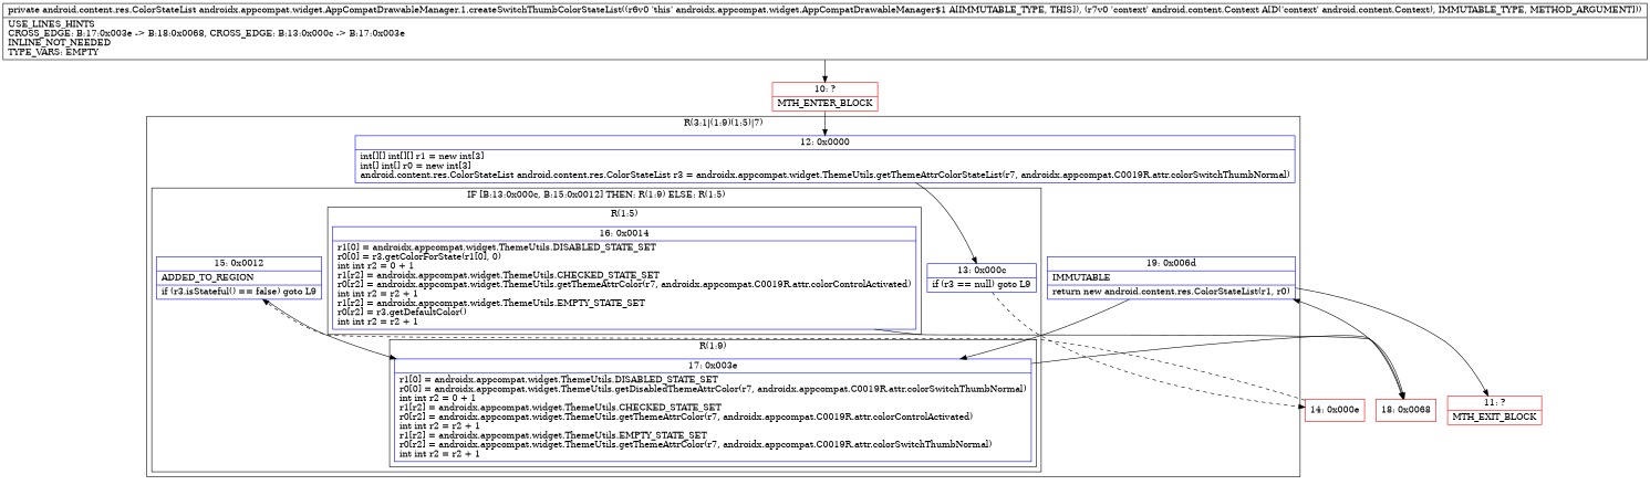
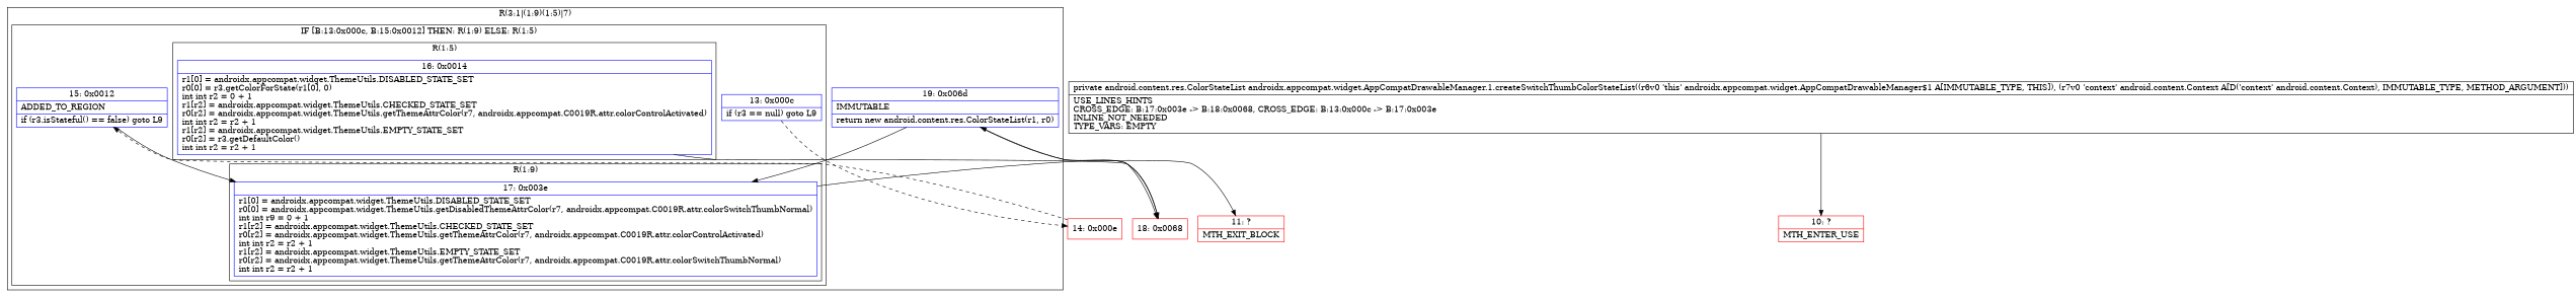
  digraph {
    fontname="DejaVu Serif"
    node [color=blue fontname="DejaVu Serif" shape=record]
    edge [fontname="DejaVu Serif"]
-   n1 [label="{17\:\ 0x003e|r1[0] = androidx.appcompat.widget.ThemeUtils.DISABLED_STATE_SET\lr0[0] = androidx.appcompat.widget.ThemeUtils.getDisabledThemeAttrColor(r7, androidx.appcompat.C0019R.attr.colorSwitchThumbNormal)\lint int r2 = 0 + 1\lr1[r2] = androidx.appcompat.widget.ThemeUtils.CHECKED_STATE_SET\lr0[r2] = androidx.appcompat.widget.ThemeUtils.getThemeAttrColor(r7, androidx.appcompat.C0019R.attr.colorControlActivated)\lint int r2 = r2 + 1\lr1[r2] = androidx.appcompat.widget.ThemeUtils.EMPTY_STATE_SET\lr0[r2] = androidx.appcompat.widget.ThemeUtils.getThemeAttrColor(r7, androidx.appcompat.C0019R.attr.colorSwitchThumbNormal)\lint int r2 = r2 + 1\l}"]
+   n1 [label="{17\:\ 0x003e|r1[0] = androidx.appcompat.widget.ThemeUtils.DISABLED_STATE_SET\lr0[0] = androidx.appcompat.widget.ThemeUtils.getDisabledThemeAttrColor(r7, androidx.appcompat.C0019R.attr.colorSwitchThumbNormal)\lint int r9 = 0 + 1\lr1[r2] = androidx.appcompat.widget.ThemeUtils.CHECKED_STATE_SET\lr0[r2] = androidx.appcompat.widget.ThemeUtils.getThemeAttrColor(r7, androidx.appcompat.C0019R.attr.colorControlActivated)\lint int r2 = r2 + 1\lr1[r2] = androidx.appcompat.widget.ThemeUtils.EMPTY_STATE_SET\lr0[r2] = androidx.appcompat.widget.ThemeUtils.getThemeAttrColor(r7, androidx.appcompat.C0019R.attr.colorSwitchThumbNormal)\lint int r2 = r2 + 1\l}"]
    n2 [label="{16\:\ 0x0014|r1[0] = androidx.appcompat.widget.ThemeUtils.DISABLED_STATE_SET\lr0[0] = r3.getColorForState(r1[0], 0)\lint int r2 = 0 + 1\lr1[r2] = androidx.appcompat.widget.ThemeUtils.CHECKED_STATE_SET\lr0[r2] = androidx.appcompat.widget.ThemeUtils.getThemeAttrColor(r7, androidx.appcompat.C0019R.attr.colorControlActivated)\lint int r2 = r2 + 1\lr1[r2] = androidx.appcompat.widget.ThemeUtils.EMPTY_STATE_SET\lr0[r2] = r3.getDefaultColor()\lint int r2 = r2 + 1\l}"]
    n3 [label="{13\:\ 0x000c|if (r3 == null) goto L9\l}"]
    n4 [label="{15\:\ 0x0012|ADDED_TO_REGION\l|if (r3.isStateful() == false) goto L9\l}"]
-   n5 [label="{12\:\ 0x0000|int[][] int[][] r1 = new int[3]\lint[] int[] r0 = new int[3]\landroid.content.res.ColorStateList android.content.res.ColorStateList r3 = androidx.appcompat.widget.ThemeUtils.getThemeAttrColorStateList(r7, androidx.appcompat.C0019R.attr.colorSwitchThumbNormal)\l}"]
    n6 [label="{19\:\ 0x006d|IMMUTABLE\l|return new android.content.res.ColorStateList(r1, r0)\l}"]
    n7 [color=red label="{18\:\ 0x0068}"]
    n8 [color=red label="{14\:\ 0x000e}"]
    n9 [color=red label="{11\:\ ?|MTH_EXIT_BLOCK\l}"]
-   n10 [color=red label="{10\:\ ?|MTH_ENTER_BLOCK\l}"]
+   n10 [color=red label="{10\:\ ?|MTH_ENTER_USE\l}"]
    n11 [label="{private android.content.res.ColorStateList androidx.appcompat.widget.AppCompatDrawableManager.1.createSwitchThumbColorStateList((r6v0 'this' androidx.appcompat.widget.AppCompatDrawableManager$1 A[IMMUTABLE_TYPE, THIS]), (r7v0 'context' android.content.Context A[D('context' android.content.Context), IMMUTABLE_TYPE, METHOD_ARGUMENT]))  | USE_LINES_HINTS\lCROSS_EDGE: B:17:0x003e \-\> B:18:0x0068, CROSS_EDGE: B:13:0x000c \-\> B:17:0x003e\lINLINE_NOT_NEEDED\lTYPE_VARS: EMPTY\l}" color=""]
    subgraph cluster_1 {
      label="R(3:1|(1:9)(1:5)|7)"
-     n5
      n6
      subgraph cluster_2 {
        label="IF [B:13:0x000c, B:15:0x0012] THEN: R(1:9) ELSE: R(1:5)"
        n3
        n4
        subgraph cluster_3 {
          label="R(1:9)"
          n1
        }
        subgraph cluster_4 {
          label="R(1:5)"
          n2
        }
      }
    }
    n1 -> n7
    n2 -> n7
    n3 -> n8 [style=dashed]
    n4 -> n1
-   n5 -> n3
    n6 -> n1
    n6 -> n9
    n7 -> n6
    n8 -> n4 [style=dashed]
-   n10 -> n5
    n11 -> n10
  }
